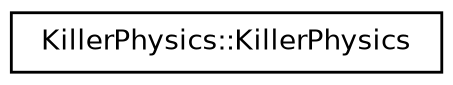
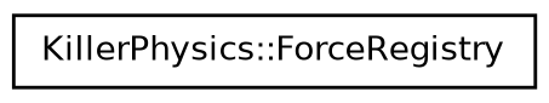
  digraph {
    rankdir=LR
-   n1 [color=black fillcolor=white fontname=Helvetica fontsize=10 height=0.2 label="KillerPhysics::KillerPhysics" shape=record style=filled width=0.4]
+   n1 [color=black fillcolor=white fontname=Helvetica fontsize=10 height=0.2 label="KillerPhysics::ForceRegistry" shape=record style=filled width=0.4]
  }
